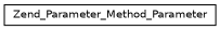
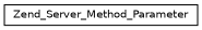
  digraph {
    rankdir=LR
-   n1 [color=black fillcolor=white fontname=Helvetica fontsize=10 height=0.2 label=Zend_Parameter_Method_Parameter shape=record style=filled width=0.4]
+   n1 [color=black fillcolor=white fontname=Helvetica fontsize=10 height=0.2 label=Zend_Server_Method_Parameter shape=record style=filled width=0.4]
  }
